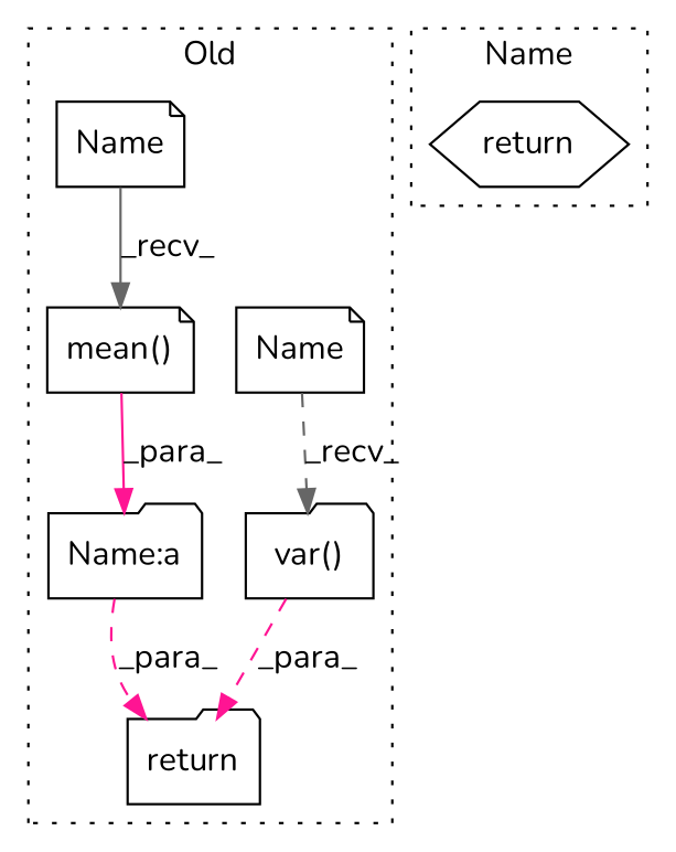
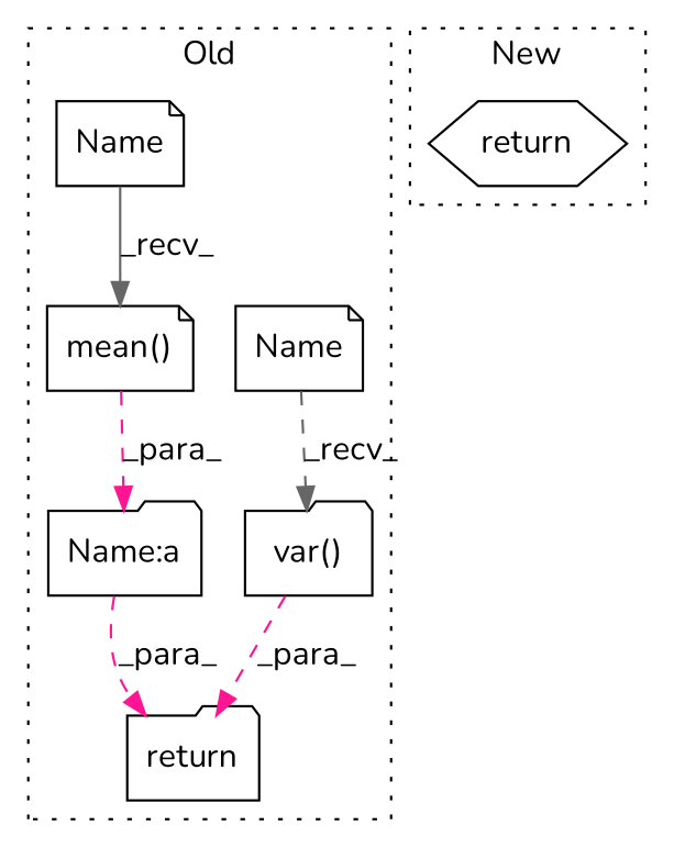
  digraph {
    fontname=Nunito
    node [a=75 fontname=Nunito l=7 shape=folder]
    edge [color=deeppink fontname=Nunito style=dashed]
    n1 [l="10,45" label="var()" s="426,437"]
    n2 [l="11,27" label="mean()" s="498,510" shape=note]
    n3 [a=82 l=3 label="Name:a" s=555]
    n4 [a=93 label=return s=546]
    n5 [a=87 l=5 label=Name s=426 shape=note]
    n6 [a=87 l=5 label=Name s=498 shape=note]
    n7 [a=93 label=return s=479 shape=hexagon]
    subgraph cluster_1 {
      label=Old
      style=dotted
      n1
      n2
      n3
      n4
      n5
      n6
    }
    subgraph cluster_2 {
-     label=Name
+     label=New
      style=dotted
      n7
    }
    n1 -> n4 [label=_para_]
-   n2 -> n3 [label=_para_ style=solid]
+   n2 -> n3 [label=_para_]
    n3 -> n4 [label=_para_]
    n5 -> n1 [color=gray40 label=_recv_]
    n6 -> n2 [color=gray40 label=_recv_ style=solid]
  }
